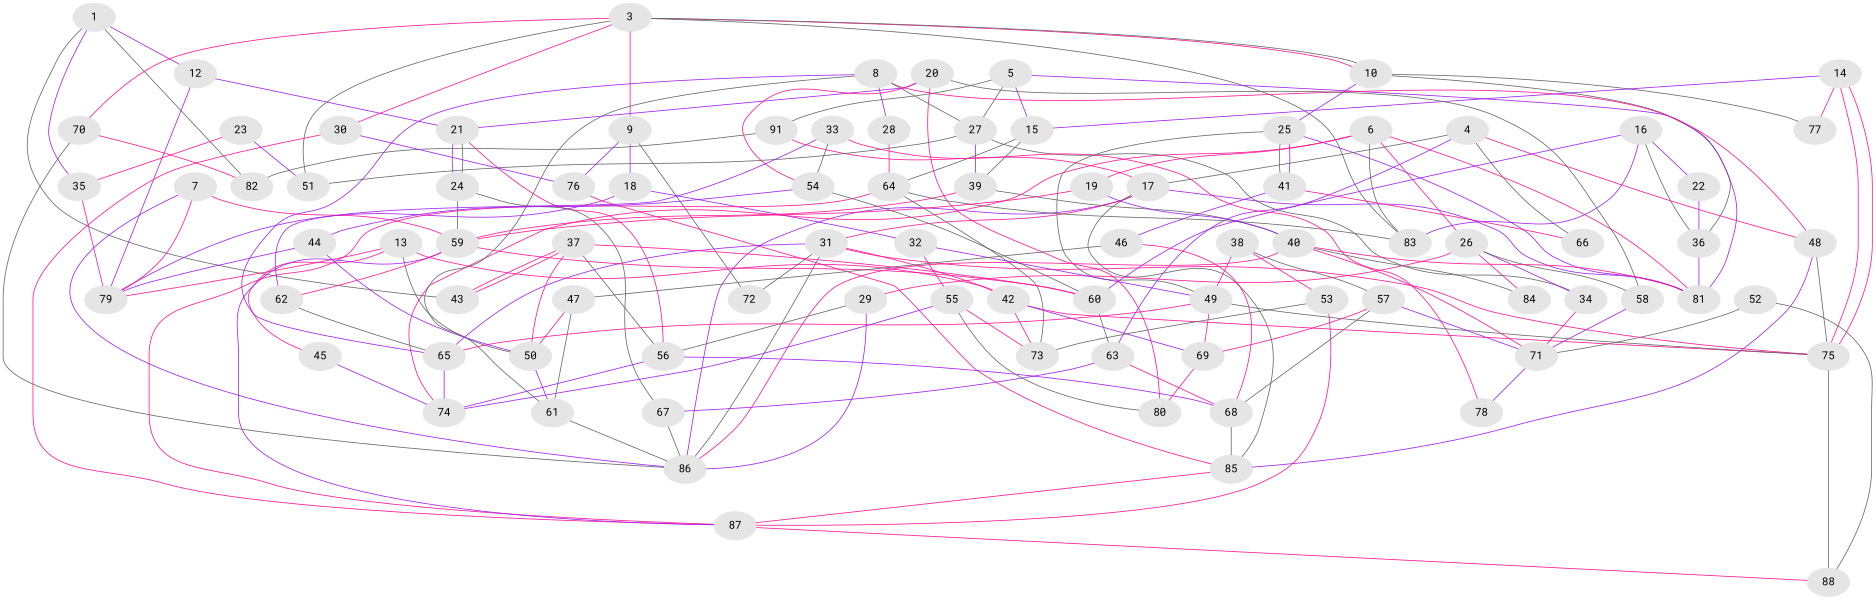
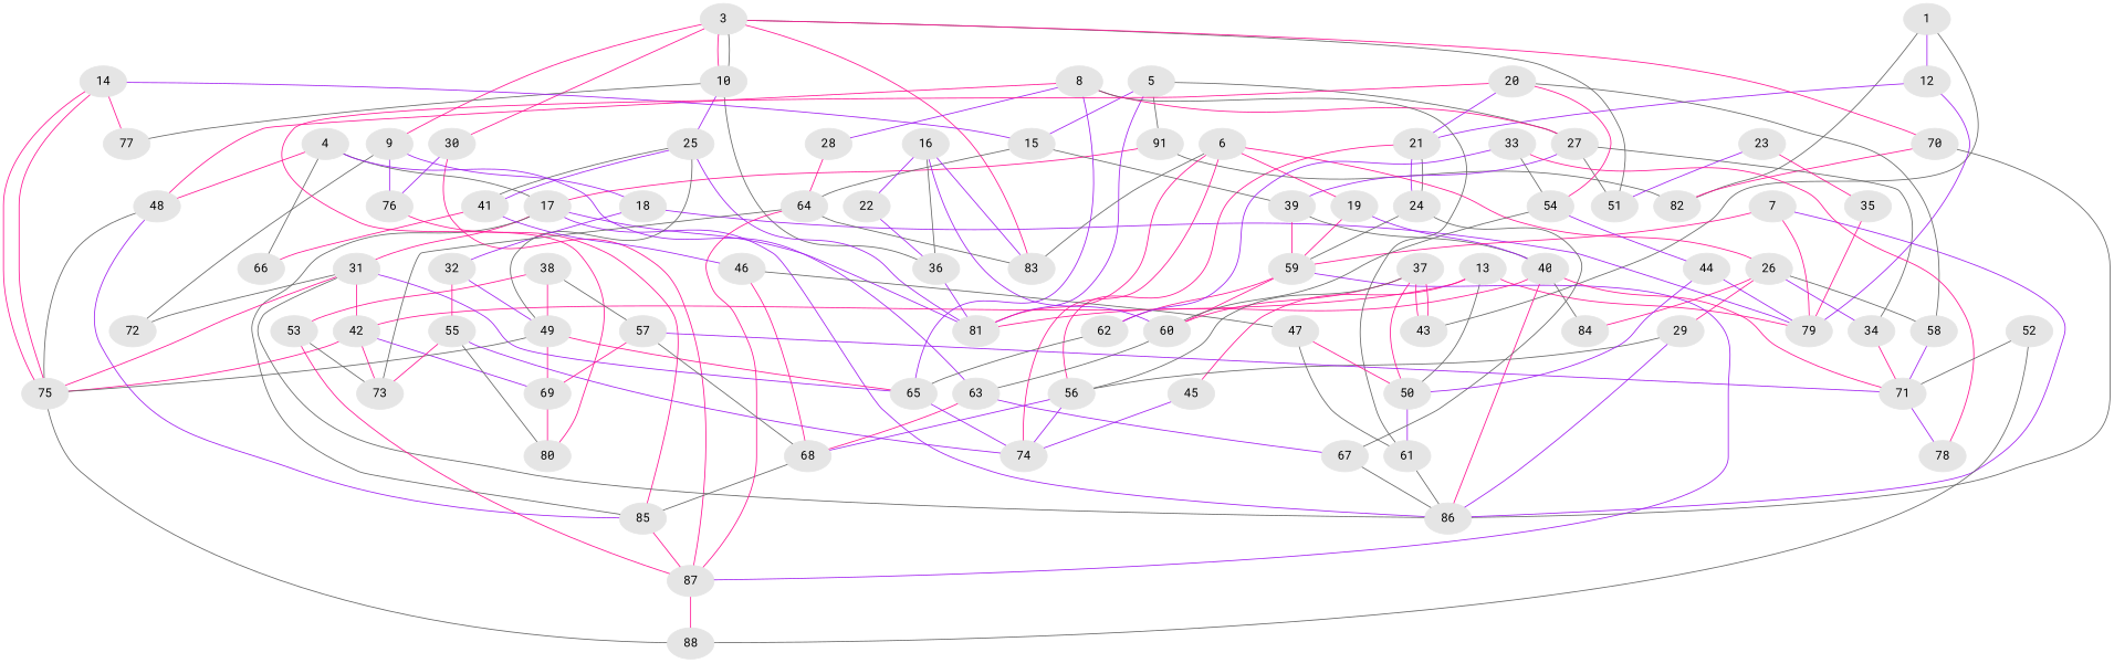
  graph {
    fontname="Roboto Mono"
    node [color=gray90 fontname="Roboto Mono" style=filled]
    edge [color=deeppink fontname="Roboto Mono"]
    1
    12
    35
    43
    82
    79
    21
    n8 [label=91]
    17
    13
    42
    45
    50
    3
    9
    10
    30
    51
    70
    83
    18
    72
    76
    25
    36
    77
    87
    86
    4
    48
    63
    66
    81
    31
    85
    75
    67
    68
    5
    15
    27
    39
    64
    34
    6
    19
    26
    74
    59
    40
    58
    29
    84
    7
    60
    62
    8
    28
    61
    65
    32
    41
    49
    24
    56
    69
    73
    14
    88
    16
    22
    55
    71
    20
    54
    80
    44
    23
    46
    33
    78
    37
    38
    53
    57
    47
    52
    1 -- 12 [color=purple]
-   1 -- 35 [color=purple]
    1 -- 43 [color=gray40]
    1 -- 82 [color=gray40]
    12 -- 79 [color=purple]
    12 -- 21 [color=purple]
    35 -- 79
    21 -- 24 [color=purple]
    21 -- 24 [color=gray40]
    21 -- 56
    n8 -- 82 [color=gray40]
    n8 -- 17
    17 -- 86 [color=purple]
    17 -- 81 [color=purple]
    17 -- 31
    17 -- 85 [color=gray40]
    13 -- 79
    13 -- 42
    13 -- 45
    13 -- 50 [color=gray40]
    42 -- 75
    42 -- 69 [color=purple]
    42 -- 73
    45 -- 74 [color=purple]
    50 -- 61 [color=purple]
    3 -- 9
    3 -- 10
    3 -- 10 [color=gray40]
    3 -- 30
    3 -- 51 [color=gray40]
    3 -- 70
-   3 -- 83 [color=gray40]
+   3 -- 83
    9 -- 18 [color=purple]
    9 -- 72 [color=gray40]
    9 -- 76 [color=purple]
    10 -- 25 [color=purple]
    10 -- 36 [color=gray40]
    10 -- 77 [color=gray40]
    30 -- 76 [color=purple]
    30 -- 87
    70 -- 82
    70 -- 86 [color=gray40]
    18 -- 79 [color=purple]
    18 -- 32 [color=purple]
    76 -- 85
    25 -- 81 [color=purple]
    25 -- 41 [color=gray40]
    25 -- 41 [color=purple]
    25 -- 49 [color=gray40]
    36 -- 81 [color=purple]
    87 -- 88
    4 -- 17 [color=gray40]
    4 -- 48
    4 -- 63 [color=purple]
    4 -- 66 [color=gray40]
    48 -- 85 [color=purple]
    48 -- 75 [color=gray40]
    63 -- 67 [color=purple]
    63 -- 68
    31 -- 42
    31 -- 72 [color=gray40]
    31 -- 86 [color=gray40]
    31 -- 75
    31 -- 65 [color=purple]
    85 -- 87
    75 -- 88 [color=gray40]
    67 -- 86 [color=gray40]
    68 -- 85 [color=gray40]
    5 -- n8 [color=gray40]
    5 -- 81 [color=purple]
    5 -- 15 [color=purple]
    5 -- 27 [color=gray40]
    15 -- 39 [color=gray40]
    15 -- 64 [color=gray40]
    27 -- 51 [color=gray40]
    27 -- 39 [color=purple]
    27 -- 34 [color=gray40]
    39 -- 59
    39 -- 40 [color=gray40]
    64 -- 83 [color=gray40]
    64 -- 87
    64 -- 73 [color=gray40]
    34 -- 71
    6 -- 83 [color=gray40]
    6 -- 81
    6 -- 19
    6 -- 26
    6 -- 74
    19 -- 59
    19 -- 40 [color=purple]
    26 -- 34 [color=purple]
    26 -- 58 [color=gray40]
    26 -- 29
    26 -- 84
    59 -- 87 [color=purple]
    59 -- 60
    59 -- 62
    40 -- 86
    40 -- 81
    40 -- 84 [color=gray40]
    40 -- 71
    58 -- 71 [color=purple]
    29 -- 86 [color=purple]
    29 -- 56 [color=gray40]
    7 -- 79
    7 -- 86 [color=purple]
    7 -- 59
    60 -- 63 [color=gray40]
    62 -- 65 [color=gray40]
    8 -- 48
-   8 -- 27 [color=gray40]
+   8 -- 27
    8 -- 28 [color=purple]
    8 -- 61 [color=gray40]
    8 -- 65 [color=purple]
    28 -- 64
    61 -- 86 [color=gray40]
    65 -- 74 [color=purple]
    32 -- 49 [color=purple]
    32 -- 55
    41 -- 66
    41 -- 46 [color=purple]
    49 -- 75 [color=gray40]
    49 -- 65
    49 -- 69
    24 -- 67 [color=gray40]
    24 -- 59 [color=gray40]
    56 -- 68 [color=purple]
    56 -- 74 [color=purple]
    69 -- 80
    14 -- 77
    14 -- 75
    14 -- 75
    14 -- 15 [color=purple]
    16 -- 83 [color=purple]
    16 -- 36 [color=gray40]
    16 -- 60 [color=purple]
    16 -- 22 [color=purple]
    22 -- 36 [color=purple]
    55 -- 74 [color=purple]
    55 -- 73
    55 -- 80 [color=gray40]
    71 -- 78 [color=purple]
    20 -- 21 [color=purple]
    20 -- 58 [color=gray40]
    20 -- 54
    20 -- 80
    54 -- 60 [color=gray40]
    54 -- 44 [color=purple]
    44 -- 79 [color=purple]
    44 -- 50 [color=purple]
    23 -- 35
    23 -- 51 [color=purple]
    46 -- 68
    46 -- 47 [color=gray40]
    33 -- 62 [color=purple]
    33 -- 54 [color=gray40]
    33 -- 78
    37 -- 43
    37 -- 43
    37 -- 50
    37 -- 60
    37 -- 56 [color=gray40]
    38 -- 49
    38 -- 53
    38 -- 57 [color=gray40]
    53 -- 87
    53 -- 73 [color=gray40]
    57 -- 68 [color=gray40]
    57 -- 69
    57 -- 71 [color=purple]
    47 -- 50
    47 -- 61 [color=gray40]
    52 -- 88 [color=gray40]
    52 -- 71 [color=gray40]
  }
